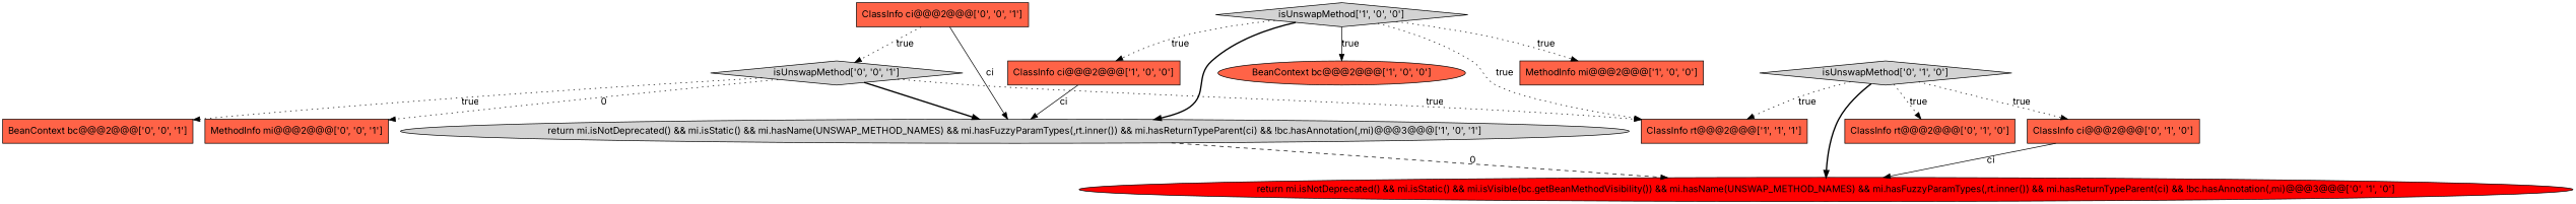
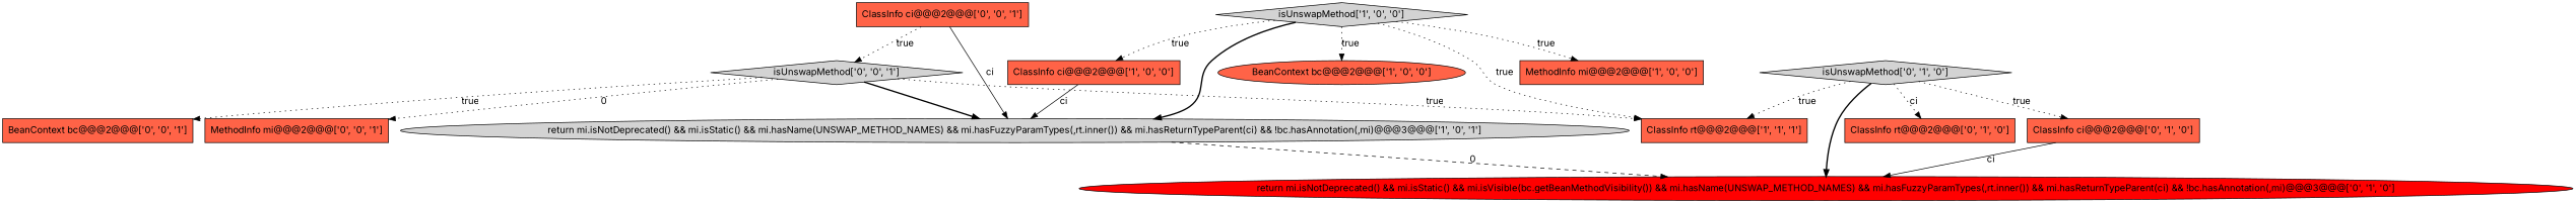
  digraph {
    fontname=Inter
    node [fillcolor=tomato fontname=Inter shape=box style=filled]
    edge [fontname=Inter style=dotted]
    n1 [fillcolor=lightgray label="isUnswapMethod['1', '0', '0']" shape=diamond]
    n2 [label="ClassInfo ci@@@2@@@['1', '0', '0']"]
    n3 [label="BeanContext bc@@@2@@@['1', '0', '0']" shape=ellipse]
    n4 [label="ClassInfo rt@@@2@@@['1', '1', '1']"]
    n5 [fillcolor=lightgray label="return mi.isNotDeprecated() && mi.isStatic() && mi.hasName(UNSWAP_METHOD_NAMES) && mi.hasFuzzyParamTypes(,rt.inner()) && mi.hasReturnTypeParent(ci) && !bc.hasAnnotation(,mi)@@@3@@@['1', '0', '1']" shape=ellipse]
    n6 [label="MethodInfo mi@@@2@@@['1', '0', '0']"]
    n7 [fillcolor=red label="return mi.isNotDeprecated() && mi.isStatic() && mi.isVisible(bc.getBeanMethodVisibility()) && mi.hasName(UNSWAP_METHOD_NAMES) && mi.hasFuzzyParamTypes(,rt.inner()) && mi.hasReturnTypeParent(ci) && !bc.hasAnnotation(,mi)@@@3@@@['0', '1', '0']" shape=ellipse]
    n8 [label="ClassInfo ci@@@2@@@['0', '0', '1']"]
    n9 [fillcolor=lightgray label="isUnswapMethod['0', '0', '1']" shape=diamond]
    n10 [label="BeanContext bc@@@2@@@['0', '0', '1']"]
    n11 [label="MethodInfo mi@@@2@@@['0', '0', '1']"]
    n12 [label="ClassInfo ci@@@2@@@['0', '1', '0']"]
    n13 [fillcolor=lightgray label="isUnswapMethod['0', '1', '0']" shape=diamond]
    n14 [label="ClassInfo rt@@@2@@@['0', '1', '0']"]
    n1 -> n2 [label=true]
-   n1 -> n3 [label=true style=solid]
+   n1 -> n3 [label=true]
    n1 -> n4 [label=true]
    n1 -> n5 [style=bold]
    n1 -> n6 [label=true]
    n2 -> n5 [label=ci style=solid]
    n5 -> n7 [label=0 style=dashed]
    n8 -> n5 [label=ci style=solid]
    n8 -> n9 [label=true]
    n9 -> n4 [label=true]
    n9 -> n5 [style=bold]
    n9 -> n10 [label=true]
    n9 -> n11 [label=0]
    n12 -> n7 [label=ci style=solid]
    n13 -> n4 [label=true]
    n13 -> n7 [style=bold]
    n13 -> n12 [label=true]
-   n13 -> n14 [label=true]
+   n13 -> n14 [label=ci]
  }
